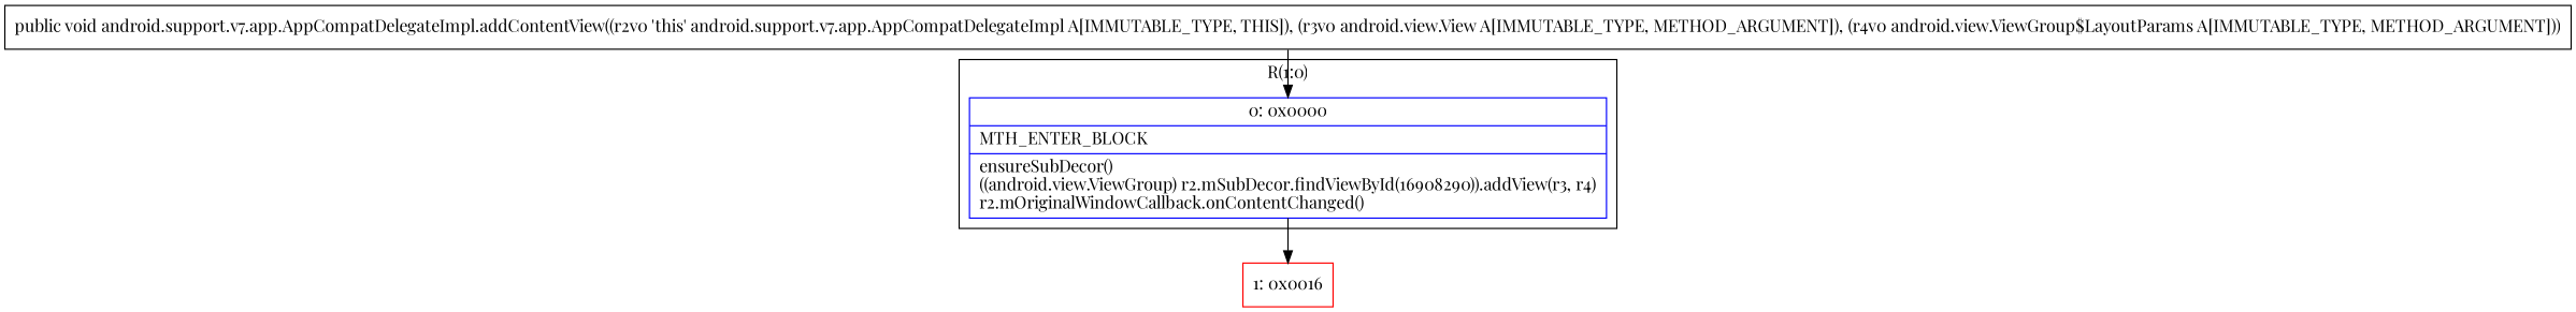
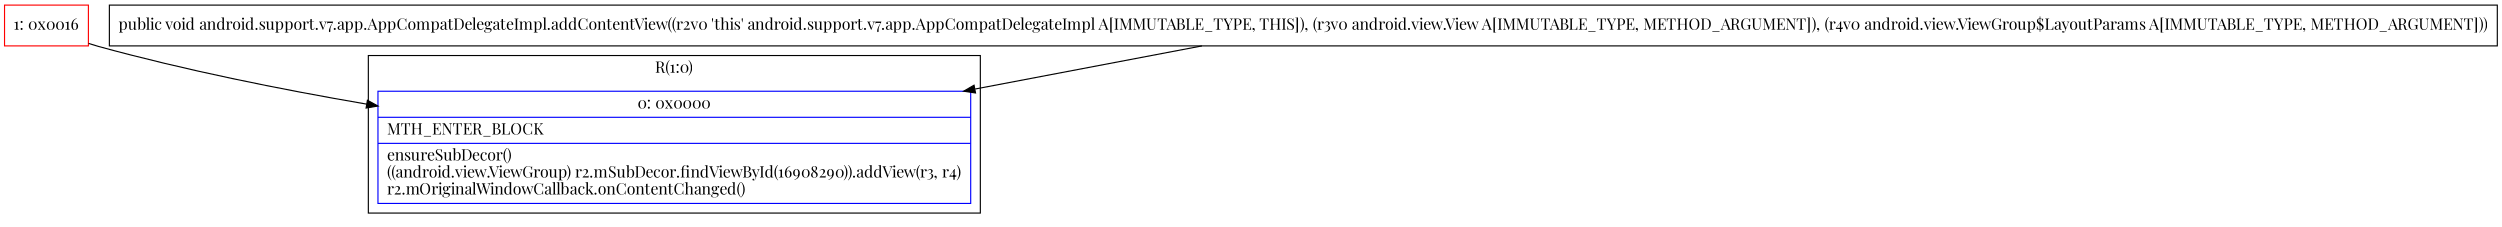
  digraph {
    fontname="Playfair Display"
    node [shape=record fontname="Playfair Display"]
    edge [fontname="Playfair Display"]
    n1 [color=blue label="{0\:\ 0x0000|MTH_ENTER_BLOCK\l|ensureSubDecor()\l((android.view.ViewGroup) r2.mSubDecor.findViewById(16908290)).addView(r3, r4)\lr2.mOriginalWindowCallback.onContentChanged()\l}"]
    n2 [color=red label="{1\:\ 0x0016}"]
    n3 [label="{public void android.support.v7.app.AppCompatDelegateImpl.addContentView((r2v0 'this' android.support.v7.app.AppCompatDelegateImpl A[IMMUTABLE_TYPE, THIS]), (r3v0 android.view.View A[IMMUTABLE_TYPE, METHOD_ARGUMENT]), (r4v0 android.view.ViewGroup$LayoutParams A[IMMUTABLE_TYPE, METHOD_ARGUMENT])) }"]
    subgraph cluster_1 {
      label="R(1:0)"
      n1
    }
-   n1 -> n2
+   n2 -> n1
    n3 -> n1
  }
